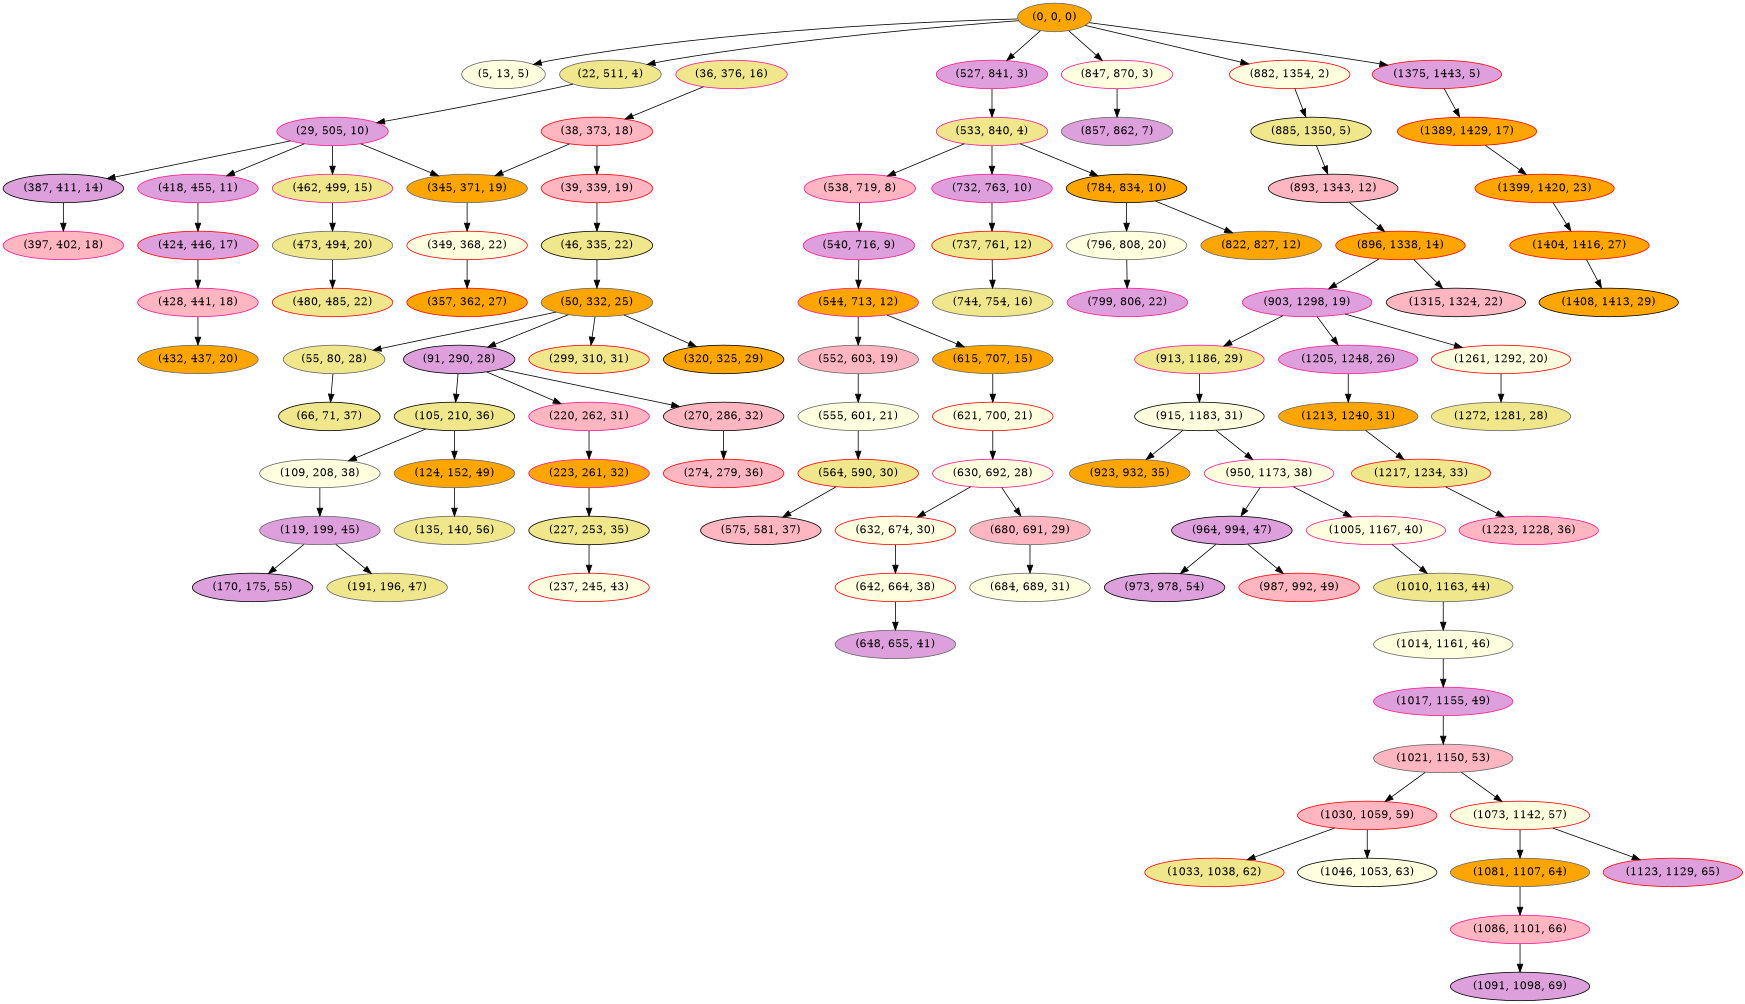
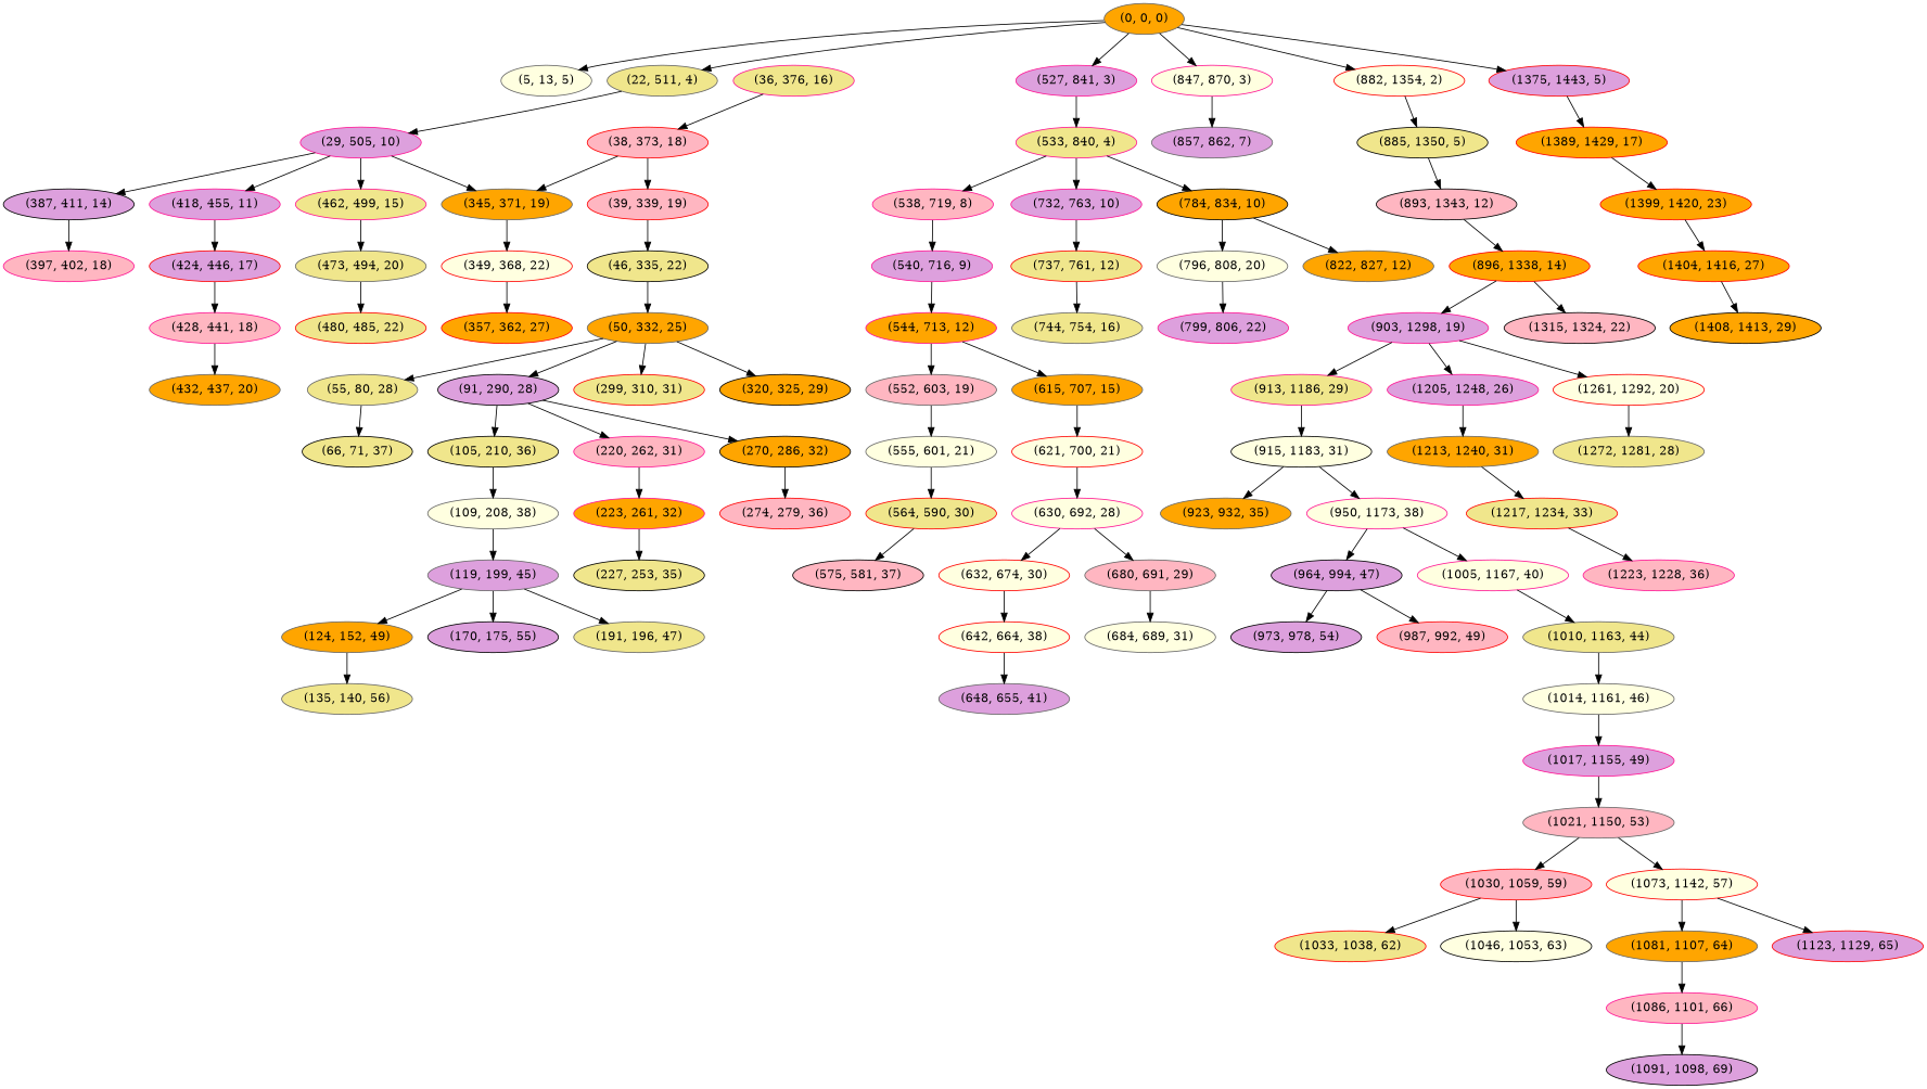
  digraph {
    node [color=gray40 fillcolor=khaki style=filled]
    "(0, 0, 0)" [fillcolor=orange]
    "(5, 13, 5)" [fillcolor=lightyellow]
    "(22, 511, 4)"
    "(527, 841, 3)" [color=deeppink fillcolor=plum]
    "(847, 870, 3)" [color=deeppink fillcolor=lightyellow]
    "(882, 1354, 2)" [color=red fillcolor=lightyellow]
    "(1375, 1443, 5)" [color=red fillcolor=plum]
    "(29, 505, 10)" [color=deeppink fillcolor=plum]
    "(533, 840, 4)" [color=deeppink]
    "(857, 862, 7)" [fillcolor=plum]
    "(885, 1350, 5)" [color=black]
    "(1389, 1429, 17)" [color=red fillcolor=orange]
    "(387, 411, 14)" [color=black fillcolor=plum]
    "(418, 455, 11)" [color=deeppink fillcolor=plum]
    "(462, 499, 15)" [color=deeppink]
    "(345, 371, 19)" [fillcolor=orange]
    "(36, 376, 16)" [color=deeppink]
    "(38, 373, 18)" [color=red fillcolor=lightpink]
    "(397, 402, 18)" [color=deeppink fillcolor=lightpink]
    "(424, 446, 17)" [color=red fillcolor=plum]
    "(473, 494, 20)"
    "(39, 339, 19)" [color=red fillcolor=lightpink]
    "(46, 335, 22)" [color=black]
    "(349, 368, 22)" [color=red fillcolor=lightyellow]
    "(50, 332, 25)" [fillcolor=orange]
    "(55, 80, 28)"
    "(91, 290, 28)" [color=black fillcolor=plum]
    "(299, 310, 31)" [color=red]
    "(320, 325, 29)" [color=black fillcolor=orange]
    "(66, 71, 37)" [color=black]
    "(105, 210, 36)" [color=black]
    "(220, 262, 31)" [color=deeppink fillcolor=lightpink]
-   "(270, 286, 32)" [color=black fillcolor=lightpink]
+   "(270, 286, 32)" [color=black fillcolor=orange]
    "(109, 208, 38)" [fillcolor=lightyellow]
    "(223, 261, 32)" [color=deeppink fillcolor=orange]
    "(274, 279, 36)" [color=red fillcolor=lightpink]
    "(119, 199, 45)" [fillcolor=plum]
    "(124, 152, 49)" [fillcolor=orange]
    "(170, 175, 55)" [color=black fillcolor=plum]
    "(191, 196, 47)"
    "(135, 140, 56)"
    "(227, 253, 35)" [color=black]
-   "(237, 245, 43)" [color=red fillcolor=lightyellow]
    "(357, 362, 27)" [color=red fillcolor=orange]
    "(428, 441, 18)" [color=deeppink fillcolor=lightpink]
    "(432, 437, 20)" [fillcolor=orange]
    "(480, 485, 22)" [color=red]
    "(538, 719, 8)" [color=deeppink fillcolor=lightpink]
    "(732, 763, 10)" [color=deeppink fillcolor=plum]
    "(784, 834, 10)" [color=black fillcolor=orange]
    "(540, 716, 9)" [color=deeppink fillcolor=plum]
    "(737, 761, 12)" [color=red]
    "(796, 808, 20)" [fillcolor=lightyellow]
    "(822, 827, 12)" [fillcolor=orange]
    "(544, 713, 12)" [color=deeppink fillcolor=orange]
    "(552, 603, 19)" [fillcolor=lightpink]
    "(615, 707, 15)" [fillcolor=orange]
    "(555, 601, 21)" [fillcolor=lightyellow]
    "(621, 700, 21)" [color=red fillcolor=lightyellow]
    "(564, 590, 30)" [color=red]
    "(575, 581, 37)" [color=black fillcolor=lightpink]
    "(630, 692, 28)" [color=deeppink fillcolor=lightyellow]
    "(632, 674, 30)" [color=red fillcolor=lightyellow]
    "(680, 691, 29)" [fillcolor=lightpink]
    "(642, 664, 38)" [color=red fillcolor=lightyellow]
    "(684, 689, 31)" [fillcolor=lightyellow]
    "(648, 655, 41)" [fillcolor=plum]
    "(744, 754, 16)"
    "(799, 806, 22)" [color=deeppink fillcolor=plum]
    "(893, 1343, 12)" [color=black fillcolor=lightpink]
    "(896, 1338, 14)" [color=red fillcolor=orange]
    "(903, 1298, 19)" [color=deeppink fillcolor=plum]
    "(1315, 1324, 22)" [color=black fillcolor=lightpink]
    "(913, 1186, 29)" [color=deeppink]
    "(1205, 1248, 26)" [color=deeppink fillcolor=plum]
    "(1261, 1292, 20)" [color=red fillcolor=lightyellow]
    "(915, 1183, 31)" [color=black fillcolor=lightyellow]
    "(1213, 1240, 31)" [fillcolor=orange]
    "(1272, 1281, 28)"
    "(923, 932, 35)" [fillcolor=orange]
    "(950, 1173, 38)" [color=deeppink fillcolor=lightyellow]
    "(964, 994, 47)" [color=black fillcolor=plum]
    "(1005, 1167, 40)" [color=deeppink fillcolor=lightyellow]
    "(973, 978, 54)" [color=black fillcolor=plum]
    "(987, 992, 49)" [color=red fillcolor=lightpink]
    "(1010, 1163, 44)"
    "(1014, 1161, 46)" [fillcolor=lightyellow]
    "(1017, 1155, 49)" [color=deeppink fillcolor=plum]
    "(1021, 1150, 53)" [fillcolor=lightpink]
    "(1030, 1059, 59)" [color=red fillcolor=lightpink]
    "(1073, 1142, 57)" [color=red fillcolor=lightyellow]
    "(1033, 1038, 62)" [color=red]
    "(1046, 1053, 63)" [color=black fillcolor=lightyellow]
    "(1081, 1107, 64)" [fillcolor=orange]
    "(1123, 1129, 65)" [color=red fillcolor=plum]
    "(1086, 1101, 66)" [color=deeppink fillcolor=lightpink]
    "(1091, 1098, 69)" [color=black fillcolor=plum]
    "(1217, 1234, 33)" [color=red]
    "(1223, 1228, 36)" [color=deeppink fillcolor=lightpink]
    "(1399, 1420, 23)" [color=red fillcolor=orange]
    "(1404, 1416, 27)" [color=red fillcolor=orange]
    "(1408, 1413, 29)" [color=black fillcolor=orange]
    "(0, 0, 0)" -> "(5, 13, 5)"
    "(0, 0, 0)" -> "(22, 511, 4)"
    "(0, 0, 0)" -> "(527, 841, 3)"
    "(0, 0, 0)" -> "(847, 870, 3)"
    "(0, 0, 0)" -> "(882, 1354, 2)"
    "(0, 0, 0)" -> "(1375, 1443, 5)"
    "(22, 511, 4)" -> "(29, 505, 10)"
    "(527, 841, 3)" -> "(533, 840, 4)"
    "(847, 870, 3)" -> "(857, 862, 7)"
    "(882, 1354, 2)" -> "(885, 1350, 5)"
    "(1375, 1443, 5)" -> "(1389, 1429, 17)"
    "(29, 505, 10)" -> "(387, 411, 14)"
    "(29, 505, 10)" -> "(418, 455, 11)"
    "(29, 505, 10)" -> "(462, 499, 15)"
    "(29, 505, 10)" -> "(345, 371, 19)"
    "(533, 840, 4)" -> "(538, 719, 8)"
    "(533, 840, 4)" -> "(732, 763, 10)"
    "(533, 840, 4)" -> "(784, 834, 10)"
    "(885, 1350, 5)" -> "(893, 1343, 12)"
    "(1389, 1429, 17)" -> "(1399, 1420, 23)"
    "(387, 411, 14)" -> "(397, 402, 18)"
    "(418, 455, 11)" -> "(424, 446, 17)"
    "(462, 499, 15)" -> "(473, 494, 20)"
    "(345, 371, 19)" -> "(349, 368, 22)"
    "(36, 376, 16)" -> "(38, 373, 18)"
    "(38, 373, 18)" -> "(345, 371, 19)"
    "(38, 373, 18)" -> "(39, 339, 19)"
    "(424, 446, 17)" -> "(428, 441, 18)"
    "(473, 494, 20)" -> "(480, 485, 22)"
    "(39, 339, 19)" -> "(46, 335, 22)"
    "(46, 335, 22)" -> "(50, 332, 25)"
    "(349, 368, 22)" -> "(357, 362, 27)"
    "(50, 332, 25)" -> "(55, 80, 28)"
    "(50, 332, 25)" -> "(91, 290, 28)"
    "(50, 332, 25)" -> "(299, 310, 31)"
    "(50, 332, 25)" -> "(320, 325, 29)"
    "(55, 80, 28)" -> "(66, 71, 37)"
    "(91, 290, 28)" -> "(105, 210, 36)"
    "(91, 290, 28)" -> "(220, 262, 31)"
    "(91, 290, 28)" -> "(270, 286, 32)"
    "(105, 210, 36)" -> "(109, 208, 38)"
    "(220, 262, 31)" -> "(223, 261, 32)"
    "(270, 286, 32)" -> "(274, 279, 36)"
    "(109, 208, 38)" -> "(119, 199, 45)"
    "(223, 261, 32)" -> "(227, 253, 35)"
-   "(105, 210, 36)" -> "(124, 152, 49)"
+   "(119, 199, 45)" -> "(124, 152, 49)"
    "(119, 199, 45)" -> "(170, 175, 55)"
    "(119, 199, 45)" -> "(191, 196, 47)"
    "(124, 152, 49)" -> "(135, 140, 56)"
-   "(227, 253, 35)" -> "(237, 245, 43)"
    "(428, 441, 18)" -> "(432, 437, 20)"
    "(538, 719, 8)" -> "(540, 716, 9)"
    "(732, 763, 10)" -> "(737, 761, 12)"
    "(784, 834, 10)" -> "(796, 808, 20)"
    "(784, 834, 10)" -> "(822, 827, 12)"
    "(540, 716, 9)" -> "(544, 713, 12)"
    "(737, 761, 12)" -> "(744, 754, 16)"
    "(796, 808, 20)" -> "(799, 806, 22)"
    "(544, 713, 12)" -> "(552, 603, 19)"
    "(544, 713, 12)" -> "(615, 707, 15)"
    "(552, 603, 19)" -> "(555, 601, 21)"
    "(615, 707, 15)" -> "(621, 700, 21)"
    "(555, 601, 21)" -> "(564, 590, 30)"
    "(621, 700, 21)" -> "(630, 692, 28)"
    "(564, 590, 30)" -> "(575, 581, 37)"
    "(630, 692, 28)" -> "(632, 674, 30)"
    "(630, 692, 28)" -> "(680, 691, 29)"
    "(632, 674, 30)" -> "(642, 664, 38)"
    "(680, 691, 29)" -> "(684, 689, 31)"
    "(642, 664, 38)" -> "(648, 655, 41)"
    "(893, 1343, 12)" -> "(896, 1338, 14)"
    "(896, 1338, 14)" -> "(903, 1298, 19)"
    "(896, 1338, 14)" -> "(1315, 1324, 22)"
    "(903, 1298, 19)" -> "(913, 1186, 29)"
    "(903, 1298, 19)" -> "(1205, 1248, 26)"
    "(903, 1298, 19)" -> "(1261, 1292, 20)"
    "(913, 1186, 29)" -> "(915, 1183, 31)"
    "(1205, 1248, 26)" -> "(1213, 1240, 31)"
    "(1261, 1292, 20)" -> "(1272, 1281, 28)"
    "(915, 1183, 31)" -> "(923, 932, 35)"
    "(915, 1183, 31)" -> "(950, 1173, 38)"
    "(1213, 1240, 31)" -> "(1217, 1234, 33)"
    "(950, 1173, 38)" -> "(964, 994, 47)"
    "(950, 1173, 38)" -> "(1005, 1167, 40)"
    "(964, 994, 47)" -> "(973, 978, 54)"
    "(964, 994, 47)" -> "(987, 992, 49)"
    "(1005, 1167, 40)" -> "(1010, 1163, 44)"
    "(1010, 1163, 44)" -> "(1014, 1161, 46)"
    "(1014, 1161, 46)" -> "(1017, 1155, 49)"
    "(1017, 1155, 49)" -> "(1021, 1150, 53)"
    "(1021, 1150, 53)" -> "(1030, 1059, 59)"
    "(1021, 1150, 53)" -> "(1073, 1142, 57)"
    "(1030, 1059, 59)" -> "(1033, 1038, 62)"
    "(1030, 1059, 59)" -> "(1046, 1053, 63)"
    "(1073, 1142, 57)" -> "(1081, 1107, 64)"
    "(1073, 1142, 57)" -> "(1123, 1129, 65)"
    "(1081, 1107, 64)" -> "(1086, 1101, 66)"
    "(1086, 1101, 66)" -> "(1091, 1098, 69)"
    "(1217, 1234, 33)" -> "(1223, 1228, 36)"
    "(1399, 1420, 23)" -> "(1404, 1416, 27)"
    "(1404, 1416, 27)" -> "(1408, 1413, 29)"
  }
